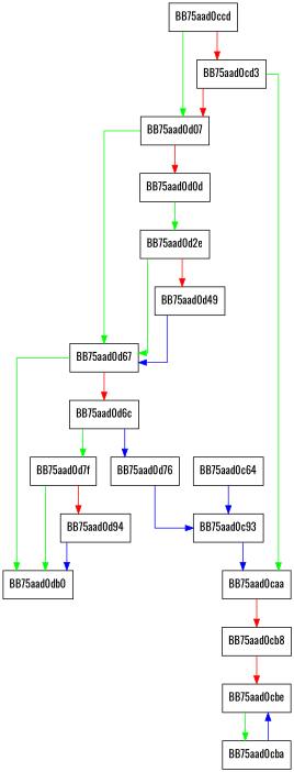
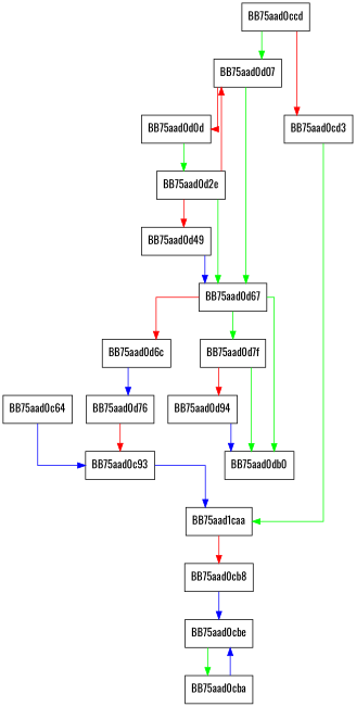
  digraph {
    fontname=Oswald
    splines=ortho
    node [fontname=Oswald shape=box]
    edge [color=green fontname=Oswald]
    BB75aad0c64
    BB75aad0c93
-   BB75aad0caa
+   BB75aad0caa [label=BB75aad1caa]
    BB75aad0cb8
    BB75aad0cbe
    BB75aad0cba
    BB75aad0ccd
    BB75aad0d07
    BB75aad0cd3
    BB75aad0d67
    BB75aad0d0d
    BB75aad0db0
    BB75aad0d6c
    BB75aad0d2e
    BB75aad0d7f
    BB75aad0d76
    BB75aad0d49
    BB75aad0d94
    BB75aad0c64 -> BB75aad0c93 [color=blue]
    BB75aad0c93 -> BB75aad0caa [color=blue]
    BB75aad0caa -> BB75aad0cb8 [color=red]
-   BB75aad0cb8 -> BB75aad0cbe [color=red]
+   BB75aad0cb8 -> BB75aad0cbe [color=blue]
    BB75aad0cbe -> BB75aad0cba
    BB75aad0cba -> BB75aad0cbe [color=blue]
    BB75aad0ccd -> BB75aad0d07
    BB75aad0ccd -> BB75aad0cd3 [color=red]
    BB75aad0d07 -> BB75aad0d67
    BB75aad0d07 -> BB75aad0d0d [color=red]
    BB75aad0cd3 -> BB75aad0caa
-   BB75aad0cd3 -> BB75aad0d07 [color=red]
+   BB75aad0d2e -> BB75aad0d07 [color=red]
    BB75aad0d67 -> BB75aad0db0
    BB75aad0d67 -> BB75aad0d6c [color=red]
    BB75aad0d0d -> BB75aad0d2e
-   BB75aad0d6c -> BB75aad0d7f
+   BB75aad0d67 -> BB75aad0d7f
    BB75aad0d6c -> BB75aad0d76 [color=blue]
    BB75aad0d2e -> BB75aad0d67
    BB75aad0d2e -> BB75aad0d49 [color=red]
    BB75aad0d7f -> BB75aad0db0
    BB75aad0d7f -> BB75aad0d94 [color=red]
-   BB75aad0d76 -> BB75aad0c93 [color=blue]
+   BB75aad0d76 -> BB75aad0c93 [color=red]
    BB75aad0d49 -> BB75aad0d67 [color=blue]
    BB75aad0d94 -> BB75aad0db0 [color=blue]
  }
